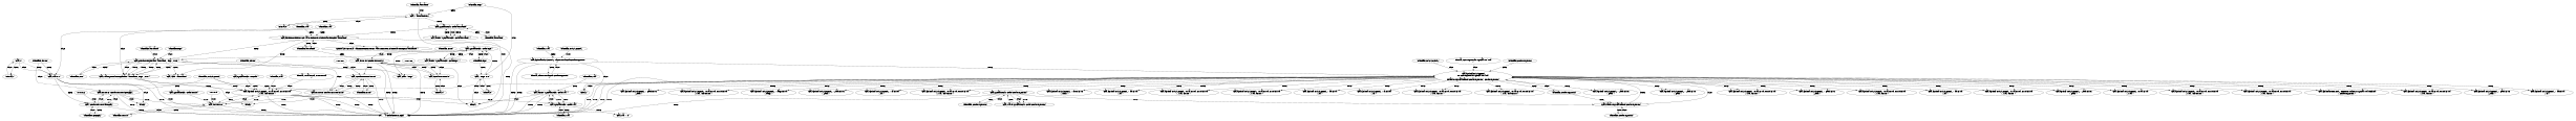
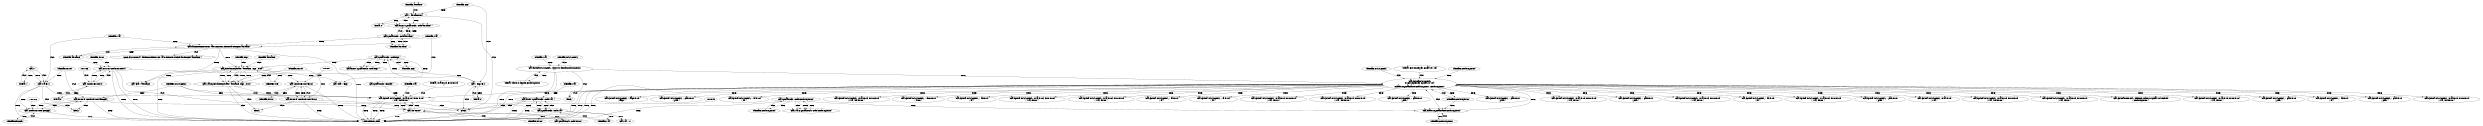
  digraph {
    n1 [label="(Call,assert( syscall_sock->code(rval) ))"]
    n2 [label="(Call,syscall_sock->code(rval))"]
    n3 [label="(Block,)"]
    n4 [label="(MethodReturn,RET)"]
    n5 [label="(Call,rval < 0)"]
    n6 [label="(Identifier,rval)"]
    n7 [label="(Call,dprintf( D_SYSCALLS, \"\trval = %d, errno = %d\n\", rval, (int)terrno ))"]
    n8 [label="(Call,(int)terrno)"]
    n9 [label="(Call,syscall_sock->code(terrno))"]
    n10 [label="(Identifier,terrno)"]
    n11 [label="(Call,dprintf(D_SYSCALLS,\n\t\t\"Got request for syscall %s (%d)\n\",\n\t\tshadow_syscall_name(condor_sysnum), condor_sysnum))"]
    n12 [label="(Call,dprintf( D_SYSCALLS, \"\trval = %d, errno = %d\n\", rval, terrno ))"]
    n13 [label="(Call,dprintf( D_SYSCALLS, \"  path = %s\n\", path ))"]
    n14 [label="(Call,dprintf( D_SYSCALLS, \"\trval = %d, errno = %d\n\", rval, terrno ))"]
    n15 [label="(Call,dprintf( D_SYSCALLS, \"  fd = %d\n\", fd ))"]
    n16 [label="(Call,dprintf( D_SYSCALLS, \"\trval = %d, errno = %d\n\", rval, terrno ))"]
    n17 [label="(Block,)"]
    n18 [label="(Call,dprintf( D_SYSCALLS, \"  path = %s\n\", path ))"]
    n19 [label="(Call,dprintf( D_SYSCALLS, \"\trval = %d\n\", rval ))"]
    n20 [label="(Call,dprintf( D_SYSCALLS, \"\trval = %d, errno = %d\n\", rval, (int)terrno ))"]
    n21 [label="(Call,dprintf( D_SYSCALLS, \"\trval = %d, errno = %d\n\", rval, terrno ))"]
    n22 [label="(Call,dprintf(D_ALWAYS, \"ERROR: unknown syscall %d received\n\", condor_sysnum ))"]
    n23 [label="(Call,dprintf( D_SYSCALLS, \"\trval = %d, errno = %d\n\", rval, terrno ))"]
    n24 [label="(Call,dprintf( D_SYSCALLS, \"  path = %s\n\", path ))"]
    n25 [label="(Call,dprintf( D_SYSCALLS, \"  fd = %d\n\", fd ))"]
    n26 [label="(Call,dprintf( D_SYSCALLS, \"  path = %s\n\", path ))"]
    n27 [label="(Call,dprintf( D_SYSCALLS, \"\trval = %d, errno = %d\n\", rval, (int)terrno ))"]
    n28 [label="(Call,dprintf( D_SYSCALLS, \"  flags = %d\n\", flags ))"]
    n29 [label="(Call,dprintf( D_SYSCALLS, \"  path = %s\n\", path ))"]
    n30 [label="(Call,dprintf( D_SYSCALLS, \"  fd = %d\n\", fd ))"]
    n31 [label="(Call,dprintf( D_SYSCALLS, \"\trval = %d, errno = %d\n\", rval, (int)terrno ))"]
    n32 [label="(Call,dprintf( D_SYSCALLS, \"  from = %s\n\", from ))"]
    n33 [label="(Call,dprintf( D_SYSCALLS, \"  fd = %d\n\", fd ))"]
    n34 [label="(Call,dprintf( D_SYSCALLS, \"\trval = %d, errno = %d\n\", rval, terrno ))"]
    n35 [label="(Call,dprintf( D_SYSCALLS, \"\trval = %d, errno = %d\n\", rval, terrno ))"]
    n36 [label="(Call,dprintf( D_SYSCALLS, \"  fd = %d\n\", fd ))"]
    n37 [label="(Call,dprintf( D_SYSCALLS, \"  fs = %d\n\", fd ))"]
    n38 [label="(Call,dprintf( D_SYSCALLS, \"\trval = %d, errno = %d\n\", rval, terrno ))"]
    n39 [label="(Identifier,condor_sysnum)"]
    n40 [label="(Call,dprintf( D_SYSCALLS, \"\trval = %d, errno = %d\n\", rval, (int)terrno ))"]
    n41 [label="(Call,dprintf( D_SYSCALLS, \"  path = %s\n\", path ))"]
    n42 [label="(Call,dprintf( D_SYSCALLS, \"  path = %s\n\", path ))"]
    n43 [label="(Call,shadow_syscall_name(condor_sysnum))"]
    n44 [label="(Call,dprintf(D_SYSCALLS, \"About to decode condor_sysnum\n\"))"]
    n45 [label="(Literal,\"About to decode condor_sysnum\n\")"]
    n46 [label="(Identifier,condor_sysnum)"]
    n47 [label="(Call,syscall_sock->code(condor_sysnum))"]
    n48 [label="(Call,rval = syscall_sock->code(condor_sysnum))"]
    n49 [label="(Identifier,condor_sysnum)"]
    n50 [label="(Call,rval = -1)"]
    n51 [label="(Block,)"]
    n52 [label="(Call,(condor_errno_t)EACCES)"]
    n53 [label="(Call,-1)"]
    n54 [label="(Literal,1)"]
    n55 [label="(Call,rval = pseudo_set_job_attr( attrname , expr , true ))"]
    n56 [label="(Call,pseudo_set_job_attr( attrname , expr , true ))"]
    n57 [label="(Block,)"]
    n58 [label="(Call,(char *)expr)"]
    n59 [label="(Identifier,true)"]
    n60 [label="(Call,(char *)attrname)"]
    n61 [label="(Call,thisRemoteResource->allowRemoteWriteAttributeAccess(attrname))"]
    n62 [label="(Identifier,attrname)"]
    n63 [label="(ControlStructure,if ( thisRemoteResource->allowRemoteWriteAttributeAccess(attrname) ))"]
    n64 [label="(Call,errno = (condor_errno_t)0)"]
    n65 [label="(Call,syscall_sock->code(attrname))"]
    n66 [label="(Identifier,attrname)"]
    n67 [label="(Call,assert( syscall_sock->code(attrname) ))"]
    n68 [label="(Call,*  attrname = 0)"]
    n69 [label="(Literal,0)"]
    n70 [label="(Call,syscall_sock->code(expr))"]
    n71 [label="(Call,assert( syscall_sock->code(expr) ))"]
    n72 [label="(Identifier,expr)"]
    n73 [label="(Call,*  expr = 0)"]
    n74 [label="(Literal,0)"]
    n75 [label="(Call,terrno = (condor_errno_t)EACCES)"]
    n76 [label="(Identifier,EACCES)"]
    n77 [label="(Call,terrno = (condor_errno_t)errno)"]
    n78 [label="(Call,(condor_errno_t)errno)"]
    n79 [label="(Identifier,errno)"]
    n80 [label="(Call,(condor_errno_t)0)"]
    n81 [label="(Literal,0)"]
    n82 [label="(Call,syscall_sock->encode())"]
    n83 [label="(Identifier,attrname)"]
    n84 [label="(Identifier,rval)"]
    n85 [label="(Identifier,rval)"]
    n86 [label="(Identifier,D_SYSCALLS)"]
    n87 [label="(Identifier,rval)"]
    n88 [label="(Identifier,errno)"]
    n89 [label="(Identifier,attrname)"]
    n90 [label="(Literal,\"Got request for syscall %s (%d)\n\")"]
    n91 [label="(Identifier,rval)"]
    n92 [label="(Identifier,D_SYSCALLS)"]
    n93 [label="(Identifier,expr)"]
    n94 [label="(Identifier,condor_sysnum)"]
    n95 [label="(Literal,\"\trval = %d, errno = %d\n\")"]
    n96 [label="(Identifier,expr)"]
    n97 [label="(Identifier,terrno)"]
    n98 [label="(Identifier,terrno)"]
    n99 [label="(Identifier,D_SYSCALLS)"]
    n100 [label="(Identifier,rval)"]
    1001819
    1001812
    1001801
    1001786
    n1 -> n2 [label="CFG: "]
    n1 -> n3 [label="AST: "]
    n1 -> n4 [label="DDG: "]
    n1 -> n4 [label="DDG: "]
    n2 -> n1 [label="AST: "]
    n2 -> n1 [label="DDG: "]
    n2 -> n5 [label="DDG: "]
    n2 -> n6 [label="CFG: "]
    n6 -> n2 [label="AST: "]
    n7 -> n2 [label="DDG: "]
    n7 -> n3 [label="AST: "]
    n7 -> n4 [label="DDG: "]
    n7 -> n4 [label="DDG: "]
    n7 -> n4 [label="DDG: "]
    n7 -> n8 [label="CFG: "]
    n8 -> n4 [label="DDG: "]
    n8 -> n7 [label="AST: "]
    n8 -> n7 [label="DDG: "]
-   n9 -> n8 [label="DDG: "]
+   n8 -> n9 [label="DDG: "]
    n8 -> n10 [label="CFG: "]
    n10 -> n8 [label="AST: "]
    n11 -> n4 [label="DDG: "]
    n11 -> n4 [label="DDG: "]
    n11 -> n4 [label="DDG: "]
    n11 -> n4 [label="DDG: "]
    n11 -> n7 [label="DDG: "]
    n11 -> n12 [label="DDG: "]
    n11 -> n13 [label="DDG: "]
    n11 -> n14 [label="DDG: "]
    n11 -> n15 [label="DDG: "]
    n11 -> n16 [label="DDG: "]
    n11 -> n17 [label="AST: "]
    n11 -> n18 [label="DDG: "]
    n11 -> n19 [label="DDG: "]
    n11 -> n20 [label="DDG: "]
    n11 -> n21 [label="DDG: "]
    n11 -> n22 [label="DDG: "]
    n11 -> n23 [label="DDG: "]
    n11 -> n24 [label="DDG: "]
    n11 -> n25 [label="DDG: "]
    n11 -> n26 [label="DDG: "]
    n11 -> n27 [label="DDG: "]
    n11 -> n28 [label="DDG: "]
    n11 -> n29 [label="DDG: "]
    n11 -> n30 [label="DDG: "]
    n11 -> n31 [label="DDG: "]
    n11 -> n32 [label="DDG: "]
    n11 -> n33 [label="DDG: "]
    n11 -> n34 [label="DDG: "]
    n11 -> n35 [label="DDG: "]
    n11 -> n36 [label="DDG: "]
    n11 -> n37 [label="DDG: "]
    n11 -> n38 [label="DDG: "]
    n11 -> n39 [label="CFG: "]
    n11 -> n40 [label="DDG: "]
    n11 -> n41 [label="DDG: "]
    n11 -> n42 [label="DDG: "]
    n39 -> n11 [label="AST: "]
    n39 -> n43 [label="CFG: "]
    n43 -> n11 [label="AST: "]
    n43 -> n11 [label="DDG: "]
    n43 -> n46 [label="CFG: "]
    n44 -> n4 [label="DDG: "]
    n44 -> n4 [label="DDG: "]
    n44 -> n11 [label="DDG: "]
    n44 -> n17 [label="AST: "]
    n44 -> n45 [label="CFG: "]
    n45 -> n44 [label="AST: "]
    n46 -> n43 [label="AST: "]
    n47 -> n4 [label="DDG: "]
    n47 -> n43 [label="DDG: "]
    n47 -> n48 [label="AST: "]
    n47 -> n48 [label="DDG: "]
    n47 -> n49 [label="CFG: "]
    n48 -> n47 [label="CFG: "]
    n49 -> n47 [label="AST: "]
    n50 -> n4 [label="DDG: "]
    n50 -> n7 [label="DDG: "]
    n50 -> n51 [label="AST: "]
    n50 -> n52 [label="CFG: "]
    n52 -> n4 [label="DDG: "]
    n52 -> n75 [label="AST: "]
    n52 -> n75 [label="DDG: "]
    n52 -> n76 [label="CFG: "]
    n53 -> n50 [label="AST: "]
    n53 -> n50 [label="DDG: "]
    n53 -> n54 [label="CFG: "]
    n54 -> n53 [label="AST: "]
    n55 -> n4 [label="AST: "]
    n55 -> n7 [label="DDG: "]
    n55 -> n56 [label="CFG: "]
    n55 -> n57 [label="AST: "]
    n56 -> n4 [label="DDG: "]
    n56 -> n55 [label="AST: "]
    n56 -> n55 [label="DDG: "]
    n56 -> n55 [label="DDG: "]
    n56 -> n55 [label="DDG: "]
    n56 -> n58 [label="DDG: "]
    n56 -> n59 [label="CFG: "]
-   n56 -> n60 [label="CFG: "]
+   n56 -> n60 [label="DDG: "]
    n59 -> n56 [label="AST: "]
    n61 -> n4 [label="DDG: "]
    n61 -> n56 [label="DDG: "]
    n61 -> n60 [label="DDG: "]
    n61 -> n62 [label="CFG: "]
    n61 -> n63 [label="AST: "]
    n62 -> n61 [label="AST: "]
    n62 -> n64 [label="CFG: "]
    n64 -> n3 [label="AST: "]
    n64 -> n4 [label="DDG: "]
    n64 -> n4 [label="DDG: "]
    n64 -> n78 [label="DDG: "]
    n64 -> n80 [label="CFG: "]
    n65 -> n61 [label="DDG: "]
    n65 -> n66 [label="CFG: "]
    n65 -> n67 [label="AST: "]
    n65 -> n67 [label="DDG: "]
    n66 -> n65 [label="AST: "]
    n67 -> n65 [label="CFG: "]
    n68 -> n3 [label="AST: "]
-   n68 -> n65 [label="DDG: "]
+   n68 -> n67 [label="DDG: "]
    n68 -> n69 [label="CFG: "]
    n69 -> n68 [label="AST: "]
    n70 -> n56 [label="DDG: "]
    n70 -> n58 [label="DDG: "]
    n70 -> n71 [label="AST: "]
    n70 -> n71 [label="DDG: "]
    n70 -> n72 [label="CFG: "]
    n71 -> n70 [label="CFG: "]
    n72 -> n70 [label="AST: "]
    n72 -> n73 [label="CFG: "]
    n73 -> n3 [label="AST: "]
    n73 -> n70 [label="DDG: "]
    n73 -> n74 [label="CFG: "]
    n74 -> n73 [label="AST: "]
    n75 -> n4 [label="DDG: "]
    n75 -> n8 [label="DDG: "]
    n75 -> n51 [label="AST: "]
    n75 -> n52 [label="AST: "]
    n76 -> n52 [label="AST: "]
    n77 -> n4 [label="DDG: "]
    n77 -> n8 [label="DDG: "]
    n77 -> n57 [label="AST: "]
    n77 -> n78 [label="CFG: "]
    n78 -> n4 [label="DDG: "]
    n78 -> n77 [label="AST: "]
    n78 -> n77 [label="DDG: "]
    n78 -> n79 [label="CFG: "]
    n79 -> n78 [label="AST: "]
    n80 -> n64 [label="AST: "]
    n80 -> n64 [label="DDG: "]
    n80 -> n81 [label="CFG: "]
    n81 -> n80 [label="AST: "]
    n82 -> n7 [label="CFG: "]
    n83 -> n56 [label="AST: "]
    n84 -> n50 [label="AST: "]
    n84 -> n61 [label="CFG: "]
    n85 -> n55 [label="AST: "]
    n85 -> n61 [label="CFG: "]
    n86 -> n11 [label="AST: "]
    n87 -> n44 [label="CFG: "]
    n88 -> n64 [label="AST: "]
    n89 -> n68 [label="AST: "]
    n90 -> n11 [label="AST: "]
    n91 -> n7 [label="AST: "]
    n92 -> n44 [label="AST: "]
    n93 -> n56 [label="AST: "]
    n94 -> n11 [label="CFG: "]
    n95 -> n7 [label="AST: "]
    n96 -> n68 [label="CFG: "]
    n96 -> n73 [label="AST: "]
    n97 -> n55 [label="CFG: "]
    n97 -> n77 [label="AST: "]
    n98 -> n50 [label="CFG: "]
    n98 -> n75 [label="AST: "]
    n99 -> n7 [label="AST: "]
    n99 -> n75 [label="CFG: "]
    n99 -> n77 [label="CFG: "]
    n100 -> n1 [label="CFG: "]
    1001819 -> n8 [label="AST: "]
    1001812 -> n52 [label="AST: "]
    1001801 -> n78 [label="AST: "]
    1001786 -> n80 [label="AST: "]
  }
